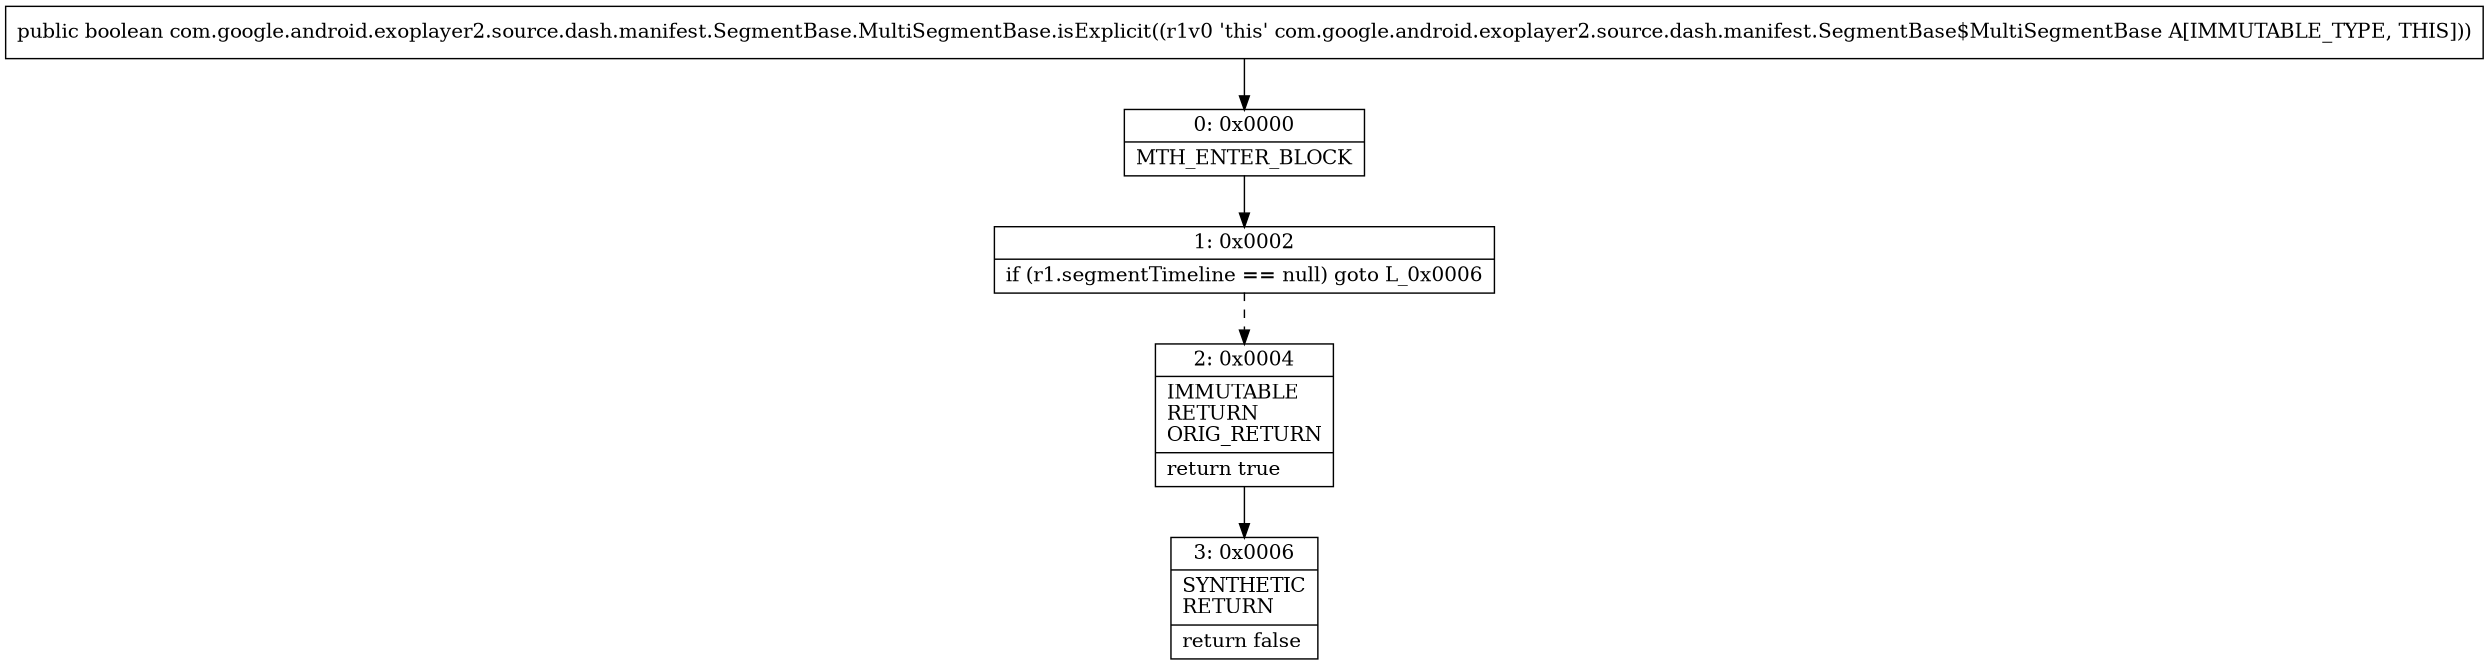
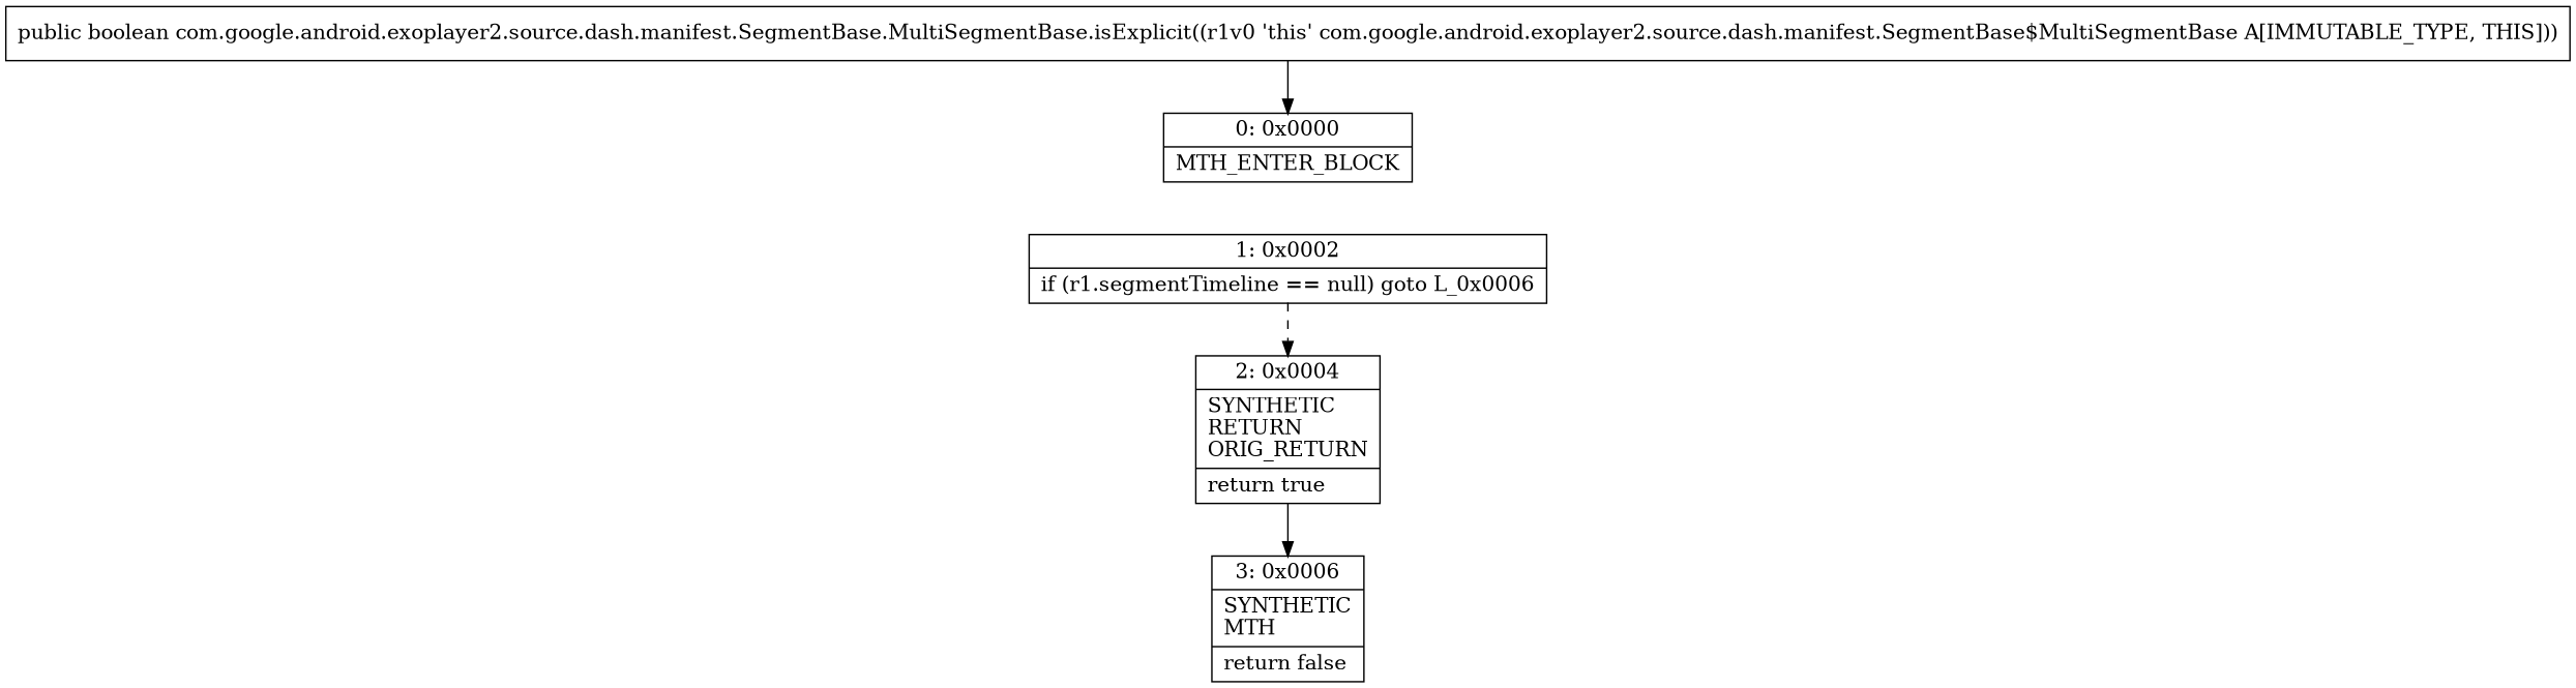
  digraph {
    node [shape=record]
    n1 [label="{0\:\ 0x0000|MTH_ENTER_BLOCK\l}"]
    n2 [label="{1\:\ 0x0002|if (r1.segmentTimeline == null) goto L_0x0006\l}"]
-   n3 [label="{2\:\ 0x0004|IMMUTABLE\lRETURN\lORIG_RETURN\l|return true\l}"]
-   n4 [label="{3\:\ 0x0006|SYNTHETIC\lRETURN\l|return false\l}"]
+   n3 [label="{2\:\ 0x0004|SYNTHETIC\lRETURN\lORIG_RETURN\l|return true\l}"]
+   n4 [label="{3\:\ 0x0006|SYNTHETIC\lMTH\l|return false\l}"]
    n5 [label="{public boolean com.google.android.exoplayer2.source.dash.manifest.SegmentBase.MultiSegmentBase.isExplicit((r1v0 'this' com.google.android.exoplayer2.source.dash.manifest.SegmentBase$MultiSegmentBase A[IMMUTABLE_TYPE, THIS])) }"]
-   n1 -> n2
    n2 -> n3 [style=dashed]
    n3 -> n4
    n5 -> n1
  }
